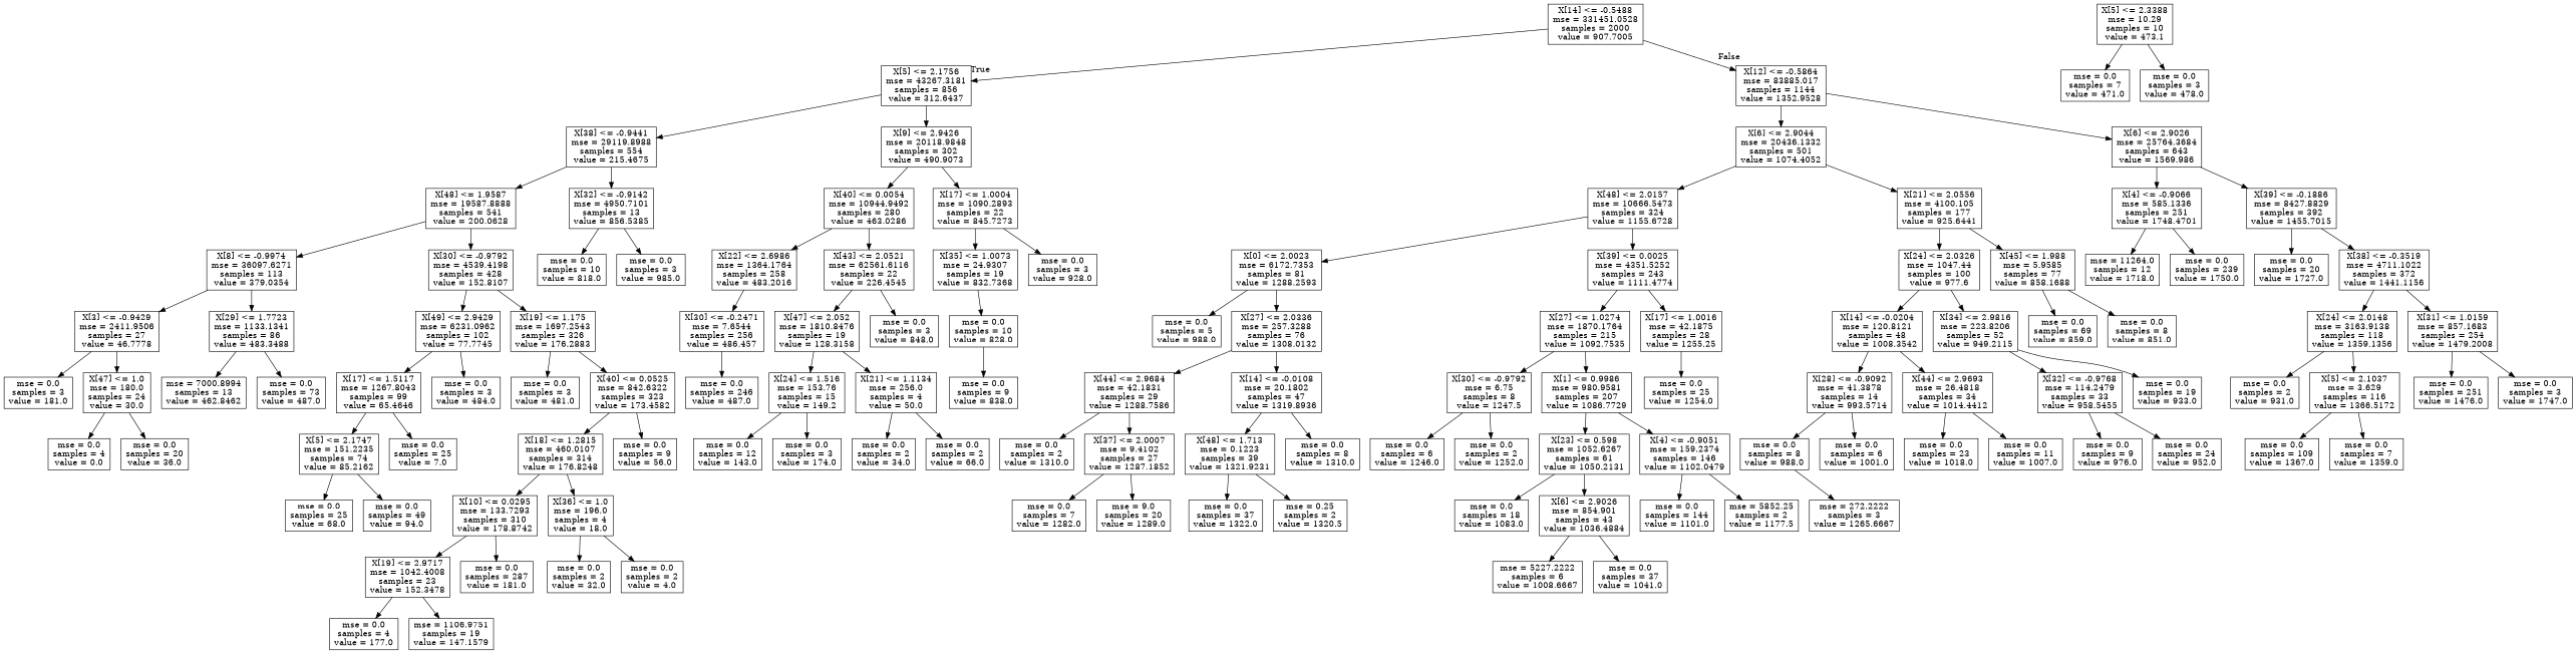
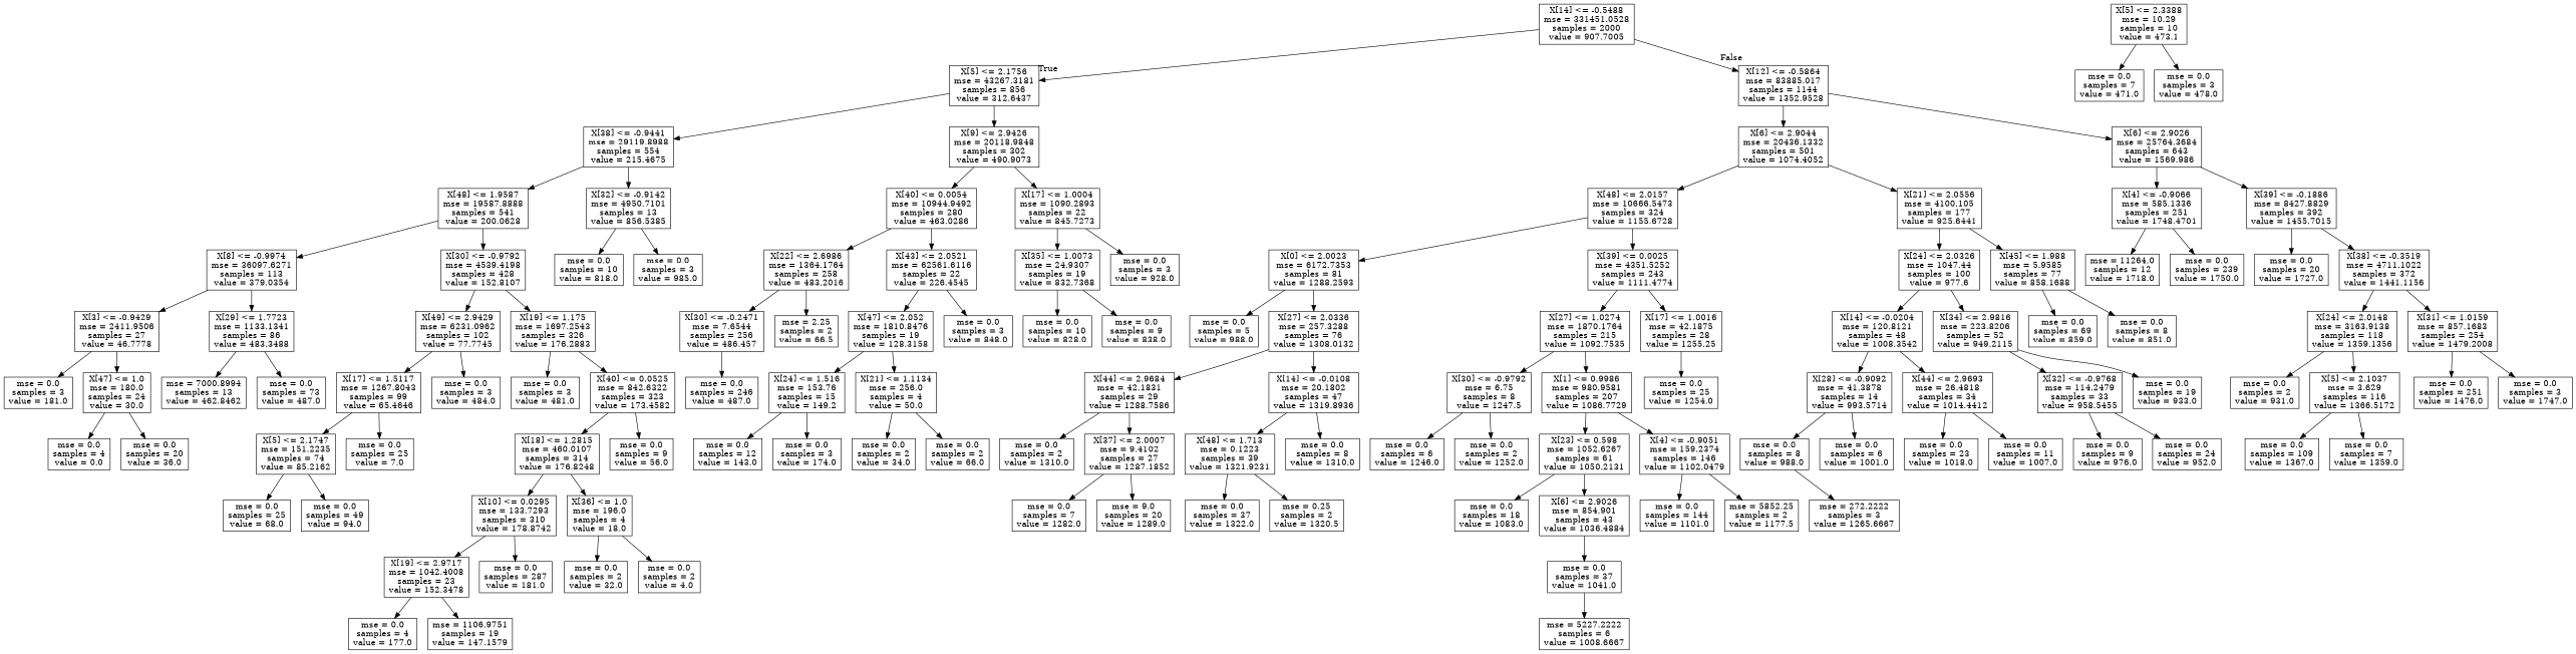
  digraph {
    node [shape=box]
    n1 [label="X[14] <= -0.5488\nmse = 331451.0528\nsamples = 2000\nvalue = 907.7005"]
    n2 [label="X[5] <= 2.1756\nmse = 43267.3181\nsamples = 856\nvalue = 312.6437"]
    n3 [label="X[12] <= -0.5864\nmse = 83885.017\nsamples = 1144\nvalue = 1352.9528"]
    n4 [label="X[38] <= -0.9441\nmse = 29119.8988\nsamples = 554\nvalue = 215.4675"]
    n5 [label="X[9] <= 2.9426\nmse = 20118.9848\nsamples = 302\nvalue = 490.9073"]
    n6 [label="X[6] <= 2.9044\nmse = 20436.1332\nsamples = 501\nvalue = 1074.4052"]
    n7 [label="X[6] <= 2.9026\nmse = 25764.3684\nsamples = 643\nvalue = 1569.986"]
    n8 [label="X[48] <= 1.9587\nmse = 19587.8888\nsamples = 541\nvalue = 200.0628"]
    n9 [label="X[32] <= -0.9142\nmse = 4950.7101\nsamples = 13\nvalue = 856.5385"]
    n10 [label="X[40] <= 0.0054\nmse = 10944.9492\nsamples = 280\nvalue = 463.0286"]
    n11 [label="X[17] <= 1.0004\nmse = 1090.2893\nsamples = 22\nvalue = 845.7273"]
    n12 [label="X[8] <= -0.9974\nmse = 36097.6271\nsamples = 113\nvalue = 379.0354"]
    n13 [label="X[30] <= -0.9792\nmse = 4539.4198\nsamples = 428\nvalue = 152.8107"]
    n14 [label="mse = 0.0\nsamples = 10\nvalue = 818.0"]
    n15 [label="mse = 0.0\nsamples = 3\nvalue = 985.0"]
    n16 [label="X[3] <= -0.9429\nmse = 2411.9506\nsamples = 27\nvalue = 46.7778"]
    n17 [label="X[29] <= 1.7723\nmse = 1133.1341\nsamples = 86\nvalue = 483.3488"]
    n18 [label="X[49] <= 2.9429\nmse = 6231.0962\nsamples = 102\nvalue = 77.7745"]
    n19 [label="X[19] <= 1.175\nmse = 1697.2543\nsamples = 326\nvalue = 176.2883"]
    n20 [label="mse = 0.0\nsamples = 3\nvalue = 181.0"]
    n21 [label="X[47] <= 1.0\nmse = 180.0\nsamples = 24\nvalue = 30.0"]
    n22 [label="mse = 7000.8994\nsamples = 13\nvalue = 462.8462"]
    n23 [label="mse = 0.0\nsamples = 73\nvalue = 487.0"]
    n24 [label="mse = 0.0\nsamples = 4\nvalue = 0.0"]
    n25 [label="mse = 0.0\nsamples = 20\nvalue = 36.0"]
    n26 [label="X[17] <= 1.5117\nmse = 1267.8043\nsamples = 99\nvalue = 65.4646"]
    n27 [label="mse = 0.0\nsamples = 3\nvalue = 484.0"]
    n28 [label="mse = 0.0\nsamples = 3\nvalue = 481.0"]
    n29 [label="X[40] <= 0.0525\nmse = 842.6322\nsamples = 323\nvalue = 173.4582"]
    n30 [label="X[5] <= 2.1747\nmse = 151.2235\nsamples = 74\nvalue = 85.2162"]
    n31 [label="mse = 0.0\nsamples = 25\nvalue = 7.0"]
    n32 [label="mse = 0.0\nsamples = 25\nvalue = 68.0"]
    n33 [label="mse = 0.0\nsamples = 49\nvalue = 94.0"]
    n34 [label="X[18] <= 1.2815\nmse = 460.0107\nsamples = 314\nvalue = 176.8248"]
    n35 [label="mse = 0.0\nsamples = 9\nvalue = 56.0"]
    n36 [label="X[10] <= 0.0295\nmse = 133.7293\nsamples = 310\nvalue = 178.8742"]
    n37 [label="X[36] <= 1.0\nmse = 196.0\nsamples = 4\nvalue = 18.0"]
    n38 [label="X[19] <= 2.9717\nmse = 1042.4008\nsamples = 23\nvalue = 152.3478"]
    n39 [label="mse = 0.0\nsamples = 287\nvalue = 181.0"]
    n40 [label="mse = 0.0\nsamples = 2\nvalue = 32.0"]
    n41 [label="mse = 0.0\nsamples = 2\nvalue = 4.0"]
    n42 [label="mse = 0.0\nsamples = 4\nvalue = 177.0"]
    n43 [label="mse = 1106.9751\nsamples = 19\nvalue = 147.1579"]
    n44 [label="X[22] <= 2.6986\nmse = 1364.1764\nsamples = 258\nvalue = 483.2016"]
    n45 [label="X[43] <= 2.0521\nmse = 62561.6116\nsamples = 22\nvalue = 226.4545"]
    n46 [label="X[35] <= 1.0073\nmse = 24.9307\nsamples = 19\nvalue = 832.7368"]
    n47 [label="mse = 0.0\nsamples = 3\nvalue = 928.0"]
    n48 [label="X[30] <= -0.2471\nmse = 7.6544\nsamples = 256\nvalue = 486.457"]
+   n49 [label="mse = 2.25\nsamples = 2\nvalue = 66.5"]
    n50 [label="X[47] <= 2.052\nmse = 1810.8476\nsamples = 19\nvalue = 128.3158"]
    n51 [label="mse = 0.0\nsamples = 3\nvalue = 848.0"]
    n52 [label="mse = 0.0\nsamples = 246\nvalue = 487.0"]
    n53 [label="X[5] <= 2.3388\nmse = 10.29\nsamples = 10\nvalue = 473.1"]
    n54 [label="mse = 0.0\nsamples = 7\nvalue = 471.0"]
    n55 [label="mse = 0.0\nsamples = 3\nvalue = 478.0"]
    n56 [label="X[24] <= 1.516\nmse = 153.76\nsamples = 15\nvalue = 149.2"]
    n57 [label="X[21] <= 1.1134\nmse = 256.0\nsamples = 4\nvalue = 50.0"]
    n58 [label="mse = 0.0\nsamples = 12\nvalue = 143.0"]
    n59 [label="mse = 0.0\nsamples = 3\nvalue = 174.0"]
    n60 [label="mse = 0.0\nsamples = 2\nvalue = 34.0"]
    n61 [label="mse = 0.0\nsamples = 2\nvalue = 66.0"]
    n62 [label="mse = 0.0\nsamples = 10\nvalue = 828.0"]
    n63 [label="mse = 0.0\nsamples = 9\nvalue = 838.0"]
    n64 [label="X[48] <= 2.0157\nmse = 10666.5473\nsamples = 324\nvalue = 1155.6728"]
    n65 [label="X[21] <= 2.0556\nmse = 4100.105\nsamples = 177\nvalue = 925.6441"]
    n66 [label="X[4] <= -0.9066\nmse = 585.1336\nsamples = 251\nvalue = 1748.4701"]
    n67 [label="X[39] <= -0.1886\nmse = 8427.8829\nsamples = 392\nvalue = 1455.7015"]
    n68 [label="X[0] <= 2.0023\nmse = 6172.7353\nsamples = 81\nvalue = 1288.2593"]
    n69 [label="X[39] <= 0.0025\nmse = 4351.5252\nsamples = 243\nvalue = 1111.4774"]
    n70 [label="X[24] <= 2.0326\nmse = 1047.44\nsamples = 100\nvalue = 977.6"]
    n71 [label="X[45] <= 1.988\nmse = 5.9585\nsamples = 77\nvalue = 858.1688"]
    n72 [label="mse = 0.0\nsamples = 5\nvalue = 988.0"]
    n73 [label="X[27] <= 2.0336\nmse = 257.3288\nsamples = 76\nvalue = 1308.0132"]
    n74 [label="X[27] <= 1.0274\nmse = 1870.1764\nsamples = 215\nvalue = 1092.7535"]
    n75 [label="X[17] <= 1.0016\nmse = 42.1875\nsamples = 28\nvalue = 1255.25"]
    n76 [label="X[44] <= 2.9684\nmse = 42.1831\nsamples = 29\nvalue = 1288.7586"]
    n77 [label="X[14] <= -0.0108\nmse = 20.1802\nsamples = 47\nvalue = 1319.8936"]
    n78 [label="mse = 0.0\nsamples = 2\nvalue = 1310.0"]
    n79 [label="X[37] <= 2.0007\nmse = 9.4102\nsamples = 27\nvalue = 1287.1852"]
    n80 [label="X[48] <= 1.713\nmse = 0.1223\nsamples = 39\nvalue = 1321.9231"]
    n81 [label="mse = 0.0\nsamples = 8\nvalue = 1310.0"]
    n82 [label="mse = 0.0\nsamples = 7\nvalue = 1282.0"]
    n83 [label="mse = 9.0\nsamples = 20\nvalue = 1289.0"]
    n84 [label="mse = 0.0\nsamples = 37\nvalue = 1322.0"]
    n85 [label="mse = 0.25\nsamples = 2\nvalue = 1320.5"]
    n86 [label="X[30] <= -0.9792\nmse = 6.75\nsamples = 8\nvalue = 1247.5"]
    n87 [label="X[1] <= 0.9986\nmse = 980.9581\nsamples = 207\nvalue = 1086.7729"]
    n88 [label="mse = 0.0\nsamples = 25\nvalue = 1254.0"]
    n89 [label="mse = 0.0\nsamples = 6\nvalue = 1246.0"]
    n90 [label="mse = 0.0\nsamples = 2\nvalue = 1252.0"]
    n91 [label="X[23] <= 0.598\nmse = 1052.6267\nsamples = 61\nvalue = 1050.2131"]
    n92 [label="X[4] <= -0.9051\nmse = 159.2374\nsamples = 146\nvalue = 1102.0479"]
    n93 [label="mse = 0.0\nsamples = 18\nvalue = 1083.0"]
    n94 [label="X[6] <= 2.9026\nmse = 854.901\nsamples = 43\nvalue = 1036.4884"]
    n95 [label="mse = 0.0\nsamples = 144\nvalue = 1101.0"]
    n96 [label="mse = 5852.25\nsamples = 2\nvalue = 1177.5"]
    n97 [label="mse = 5227.2222\nsamples = 6\nvalue = 1008.6667"]
    n98 [label="mse = 0.0\nsamples = 37\nvalue = 1041.0"]
    n99 [label="mse = 272.2222\nsamples = 3\nvalue = 1265.6667"]
    n100 [label="X[14] <= -0.0204\nmse = 120.8121\nsamples = 48\nvalue = 1008.3542"]
    n101 [label="X[34] <= 2.9816\nmse = 223.8206\nsamples = 52\nvalue = 949.2115"]
    n102 [label="mse = 0.0\nsamples = 69\nvalue = 859.0"]
    n103 [label="mse = 0.0\nsamples = 8\nvalue = 851.0"]
    n104 [label="X[28] <= -0.9092\nmse = 41.3878\nsamples = 14\nvalue = 993.5714"]
    n105 [label="X[44] <= 2.9693\nmse = 26.4818\nsamples = 34\nvalue = 1014.4412"]
    n106 [label="X[32] <= -0.9768\nmse = 114.2479\nsamples = 33\nvalue = 958.5455"]
    n107 [label="mse = 0.0\nsamples = 19\nvalue = 933.0"]
    n108 [label="mse = 0.0\nsamples = 8\nvalue = 988.0"]
    n109 [label="mse = 0.0\nsamples = 6\nvalue = 1001.0"]
    n110 [label="mse = 0.0\nsamples = 23\nvalue = 1018.0"]
    n111 [label="mse = 0.0\nsamples = 11\nvalue = 1007.0"]
    n112 [label="mse = 0.0\nsamples = 9\nvalue = 976.0"]
    n113 [label="mse = 0.0\nsamples = 24\nvalue = 952.0"]
    n114 [label="mse = 11264.0\nsamples = 12\nvalue = 1718.0"]
    n115 [label="mse = 0.0\nsamples = 239\nvalue = 1750.0"]
    n116 [label="mse = 0.0\nsamples = 20\nvalue = 1727.0"]
    n117 [label="X[38] <= -0.3519\nmse = 4711.1022\nsamples = 372\nvalue = 1441.1156"]
    n118 [label="X[24] <= 2.0148\nmse = 3163.9138\nsamples = 118\nvalue = 1359.1356"]
    n119 [label="X[31] <= 1.0159\nmse = 857.1683\nsamples = 254\nvalue = 1479.2008"]
    n120 [label="mse = 0.0\nsamples = 2\nvalue = 931.0"]
    n121 [label="X[5] <= 2.1037\nmse = 3.629\nsamples = 116\nvalue = 1366.5172"]
    n122 [label="mse = 0.0\nsamples = 251\nvalue = 1476.0"]
    n123 [label="mse = 0.0\nsamples = 3\nvalue = 1747.0"]
    n124 [label="mse = 0.0\nsamples = 109\nvalue = 1367.0"]
    n125 [label="mse = 0.0\nsamples = 7\nvalue = 1359.0"]
    n1 -> n2 [headlabel=True labelangle=45 labeldistance=2.5]
    n1 -> n3 [headlabel=False labelangle=-45 labeldistance=2.5]
    n2 -> n4
    n2 -> n5
    n3 -> n6
    n3 -> n7
    n4 -> n8
    n4 -> n9
    n5 -> n10
    n5 -> n11
    n6 -> n64
    n6 -> n65
    n7 -> n66
    n7 -> n67
    n8 -> n12
    n8 -> n13
    n9 -> n14
    n9 -> n15
    n10 -> n44
    n10 -> n45
    n11 -> n46
    n11 -> n47
    n12 -> n16
    n12 -> n17
    n13 -> n18
    n13 -> n19
    n16 -> n20
    n16 -> n21
    n17 -> n22
    n17 -> n23
    n18 -> n26
    n18 -> n27
    n19 -> n28
    n19 -> n29
    n21 -> n24
    n21 -> n25
    n26 -> n30
    n26 -> n31
    n29 -> n34
    n29 -> n35
    n30 -> n32
    n30 -> n33
    n34 -> n36
    n34 -> n37
    n36 -> n38
    n36 -> n39
    n37 -> n40
    n37 -> n41
    n38 -> n42
    n38 -> n43
    n44 -> n48
+   n44 -> n49
    n45 -> n50
    n45 -> n51
    n46 -> n62
-   n62 -> n63
+   n46 -> n63
    n48 -> n52
    n50 -> n56
    n50 -> n57
    n53 -> n54
    n53 -> n55
    n56 -> n58
    n56 -> n59
    n57 -> n60
    n57 -> n61
    n64 -> n68
    n64 -> n69
    n65 -> n70
    n65 -> n71
    n66 -> n114
    n66 -> n115
    n67 -> n116
    n67 -> n117
    n68 -> n72
    n68 -> n73
    n69 -> n74
    n69 -> n75
    n70 -> n100
    n70 -> n101
    n71 -> n102
    n71 -> n103
    n73 -> n76
    n73 -> n77
    n74 -> n86
    n74 -> n87
    n75 -> n88
    n76 -> n78
    n76 -> n79
    n77 -> n80
    n77 -> n81
    n79 -> n82
    n79 -> n83
    n80 -> n84
    n80 -> n85
    n86 -> n89
    n86 -> n90
    n87 -> n91
    n87 -> n92
    n91 -> n93
    n91 -> n94
    n92 -> n95
    n92 -> n96
-   n94 -> n97
+   n98 -> n97
    n94 -> n98
    n100 -> n104
    n100 -> n105
    n101 -> n106
    n101 -> n107
    n104 -> n108
    n104 -> n109
    n105 -> n110
    n105 -> n111
    n106 -> n112
    n106 -> n113
    n108 -> n99
    n117 -> n118
    n117 -> n119
    n118 -> n120
    n118 -> n121
    n119 -> n122
    n119 -> n123
    n121 -> n124
    n121 -> n125
  }
